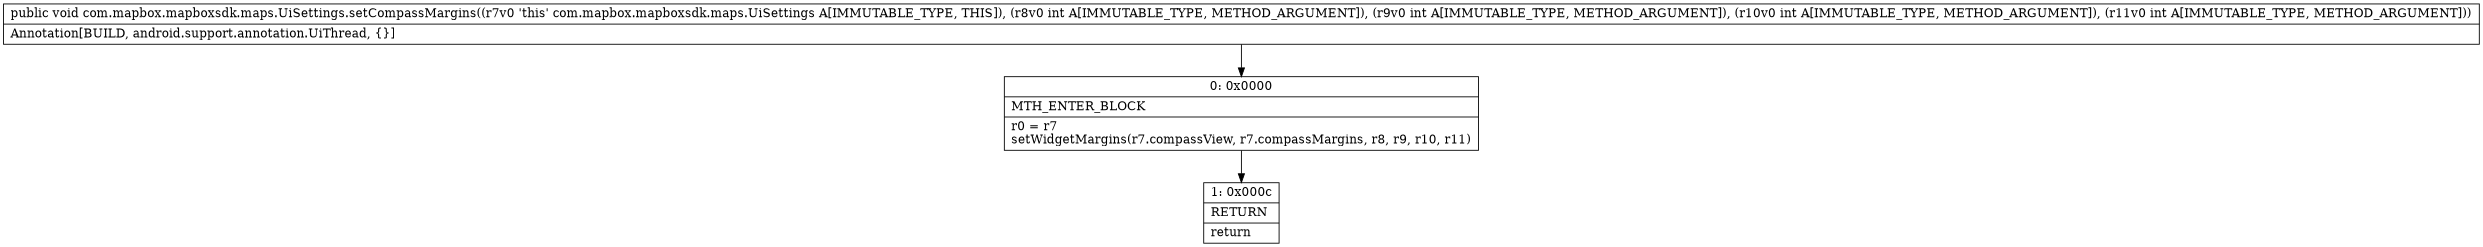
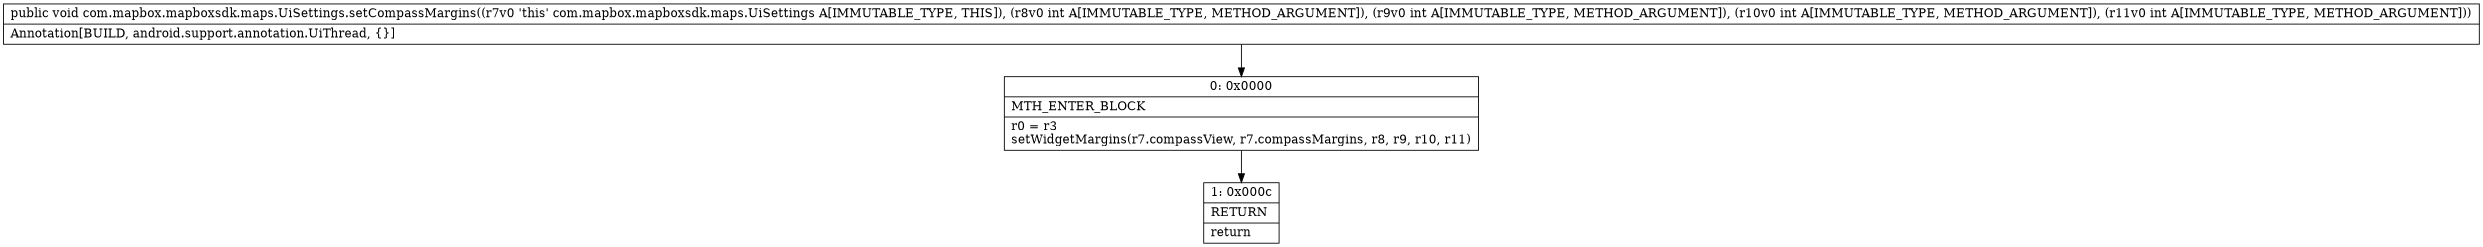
  digraph {
    node [shape=record]
-   n1 [label="{0\:\ 0x0000|MTH_ENTER_BLOCK\l|r0 = r7\lsetWidgetMargins(r7.compassView, r7.compassMargins, r8, r9, r10, r11)\l}"]
+   n1 [label="{0\:\ 0x0000|MTH_ENTER_BLOCK\l|r0 = r3\lsetWidgetMargins(r7.compassView, r7.compassMargins, r8, r9, r10, r11)\l}"]
    n2 [label="{1\:\ 0x000c|RETURN\l|return\l}"]
    n3 [label="{public void com.mapbox.mapboxsdk.maps.UiSettings.setCompassMargins((r7v0 'this' com.mapbox.mapboxsdk.maps.UiSettings A[IMMUTABLE_TYPE, THIS]), (r8v0 int A[IMMUTABLE_TYPE, METHOD_ARGUMENT]), (r9v0 int A[IMMUTABLE_TYPE, METHOD_ARGUMENT]), (r10v0 int A[IMMUTABLE_TYPE, METHOD_ARGUMENT]), (r11v0 int A[IMMUTABLE_TYPE, METHOD_ARGUMENT]))  | Annotation[BUILD, android.support.annotation.UiThread, \{\}]\l}"]
    n1 -> n2
    n3 -> n1
  }
